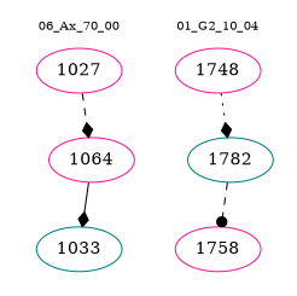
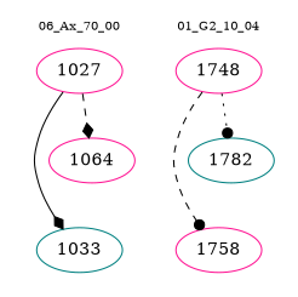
  digraph {
    node [color=deeppink]
    edge [arrowhead=diamond color=black style=dashed]
    n1 [label=1027]
    n2 [color=teal label=1033]
    n3 [label=1064]
    n4 [label=1748]
    n5 [label=1758]
    n6 [color=teal label=1782]
    subgraph cluster_1 {
      color=white
      fontsize=10
      label="06_Ax_70_00"
      n1
      n2
      n3
    }
    subgraph cluster_2 {
      color=white
      fontsize=10
      label="01_G2_10_04"
      n4
      n5
      n6
    }
-   n3 -> n2 [style=solid]
+   n1 -> n2 [style=solid]
    n1 -> n3
-   n6 -> n5 [arrowhead=dot]
-   n4 -> n6 [style=dotted]
+   n4 -> n5 [arrowhead=dot]
+   n4 -> n6 [arrowhead=dot style=dotted]
  }
